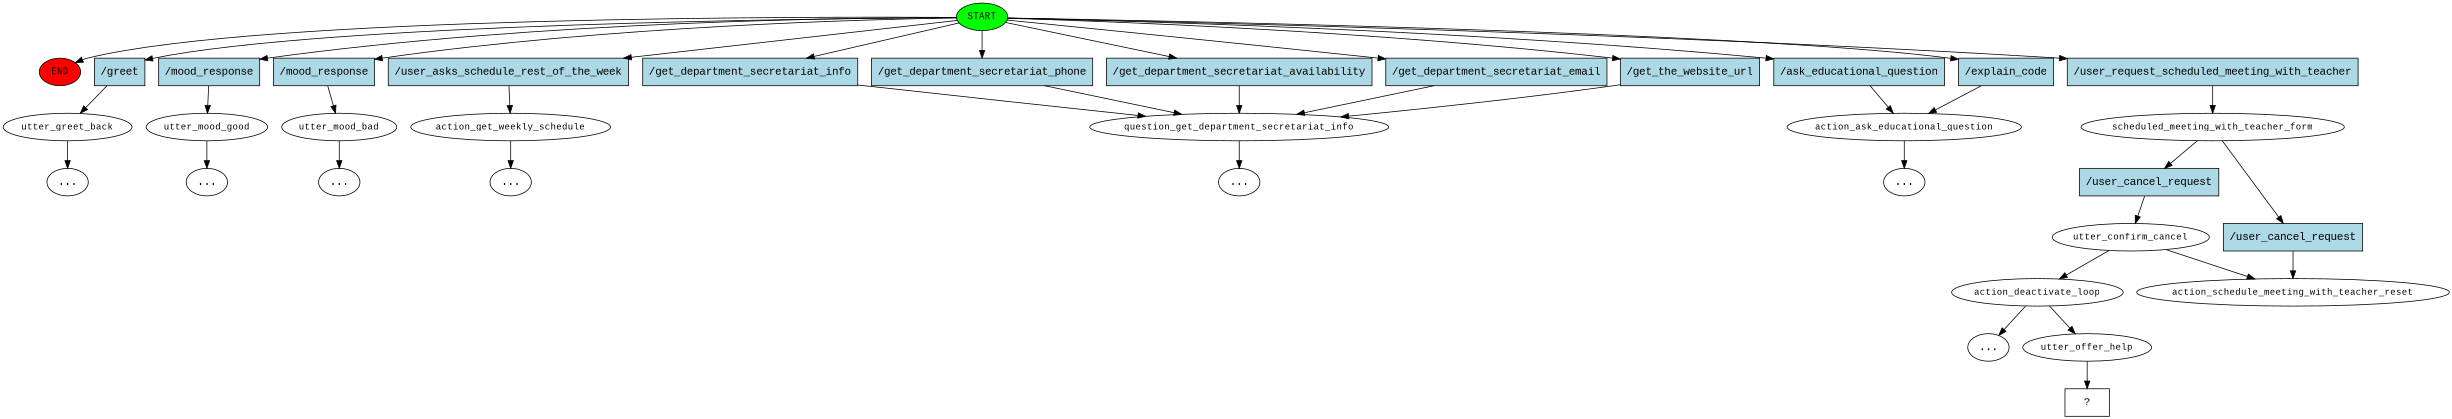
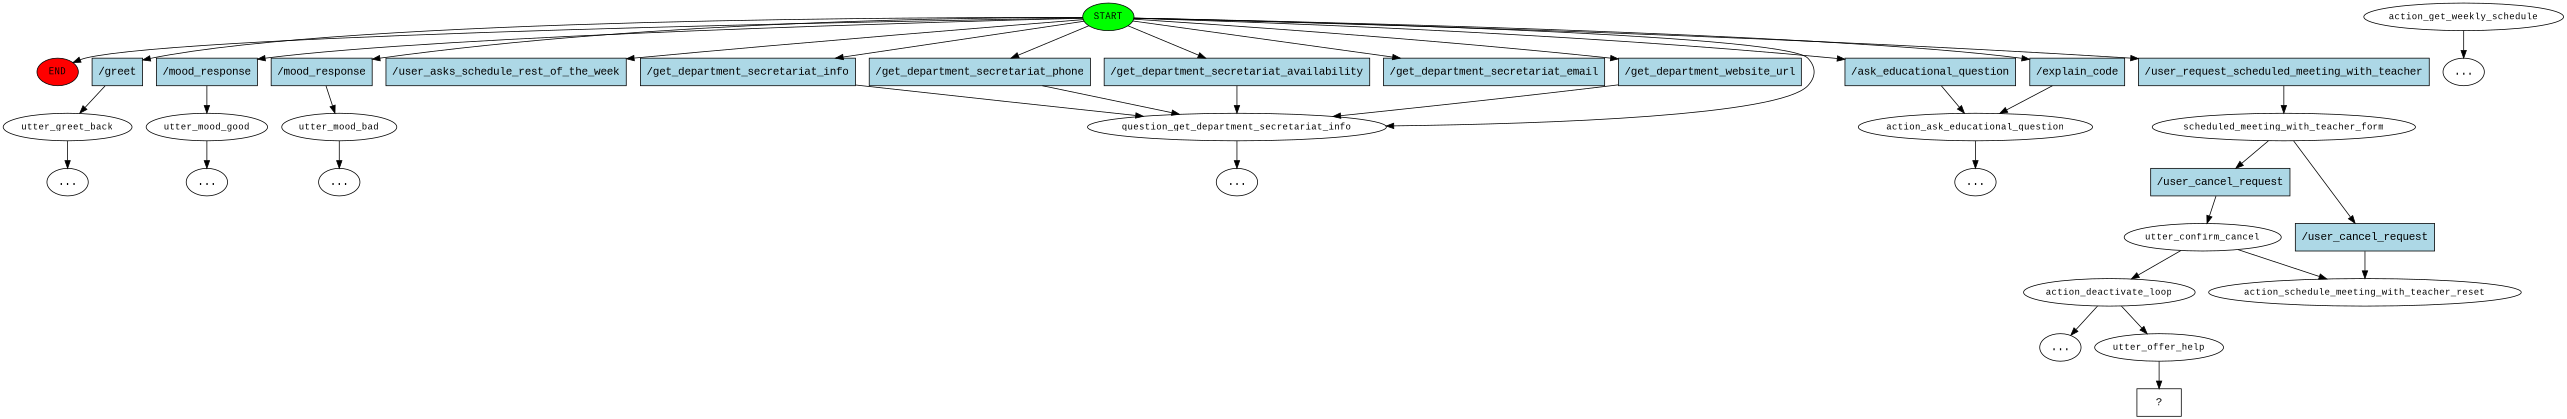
  digraph {
    fontname="Liberation Mono"
    node [fontname="Liberation Mono"]
    edge [fontname="Liberation Mono"]
    n1 [fillcolor=green fontsize=12 label=START style=filled]
    n2 [fillcolor=red fontsize=12 label=END style=filled]
    n3 [fillcolor=lightblue label="/greet" shape=rect style=filled]
    n4 [fillcolor=lightblue label="/mood_response" shape=rect style=filled]
    n5 [fillcolor=lightblue label="/mood_response" shape=rect style=filled]
    n6 [fillcolor=lightblue label="/user_asks_schedule_rest_of_the_week" shape=rect style=filled]
    n7 [fillcolor=lightblue label="/get_department_secretariat_info" shape=rect style=filled]
    n8 [fillcolor=lightblue label="/get_department_secretariat_phone" shape=rect style=filled]
    n9 [fillcolor=lightblue label="/get_department_secretariat_availability" shape=rect style=filled]
    n10 [fillcolor=lightblue label="/get_department_secretariat_email" shape=rect style=filled]
-   n11 [fillcolor=lightblue label="/get_the_website_url" shape=rect style=filled]
+   n11 [fillcolor=lightblue label="/get_department_website_url" shape=rect style=filled]
    n12 [fillcolor=lightblue label="/ask_educational_question" shape=rect style=filled]
    n13 [fillcolor=lightblue label="/explain_code" shape=rect style=filled]
    n14 [fillcolor=lightblue label="/user_request_scheduled_meeting_with_teacher" shape=rect style=filled]
    n15 [fontsize=12 label=utter_greet_back]
    n16 [fontsize=12 label=utter_mood_good]
    n17 [fontsize=12 label=utter_mood_bad]
    n18 [fontsize=12 label=action_get_weekly_schedule]
    n19 [fontsize=12 label=question_get_department_secretariat_info]
    n20 [fontsize=12 label=action_ask_educational_question]
    n21 [fontsize=12 label=scheduled_meeting_with_teacher_form]
    n22 [label="..."]
    n23 [label="..."]
    n24 [label="..."]
    n25 [label="..."]
    n26 [label="..."]
    n27 [label="..."]
    n28 [fillcolor=lightblue label="/user_cancel_request" shape=rect style=filled]
    n29 [fillcolor=lightblue label="/user_cancel_request" shape=rect style=filled]
    n30 [fontsize=12 label=utter_confirm_cancel]
    n31 [fontsize=12 label=action_schedule_meeting_with_teacher_reset]
    n32 [fontsize=12 label=action_deactivate_loop]
    n33 [label="..."]
    n34 [fontsize=12 label=utter_offer_help]
    n35 [label="  ?  " shape=rect]
    n1 -> n2
    n1 -> n3
    n1 -> n4
    n1 -> n5
    n1 -> n6
    n1 -> n7
    n1 -> n8
    n1 -> n9
    n1 -> n10
    n1 -> n11
    n1 -> n12
    n1 -> n13
    n1 -> n14
    n3 -> n15
    n4 -> n16
    n5 -> n17
-   n6 -> n18
    n7 -> n19
    n8 -> n19
    n9 -> n19
-   n10 -> n19
+   n1 -> n19
    n11 -> n19
    n12 -> n20
    n13 -> n20
    n14 -> n21
    n15 -> n22
    n16 -> n23
    n17 -> n24
    n18 -> n25
    n19 -> n26
    n20 -> n27
    n21 -> n28
    n21 -> n29
    n28 -> n30
    n29 -> n31
    n30 -> n31
    n30 -> n32
    n32 -> n33
    n32 -> n34
    n34 -> n35
  }
